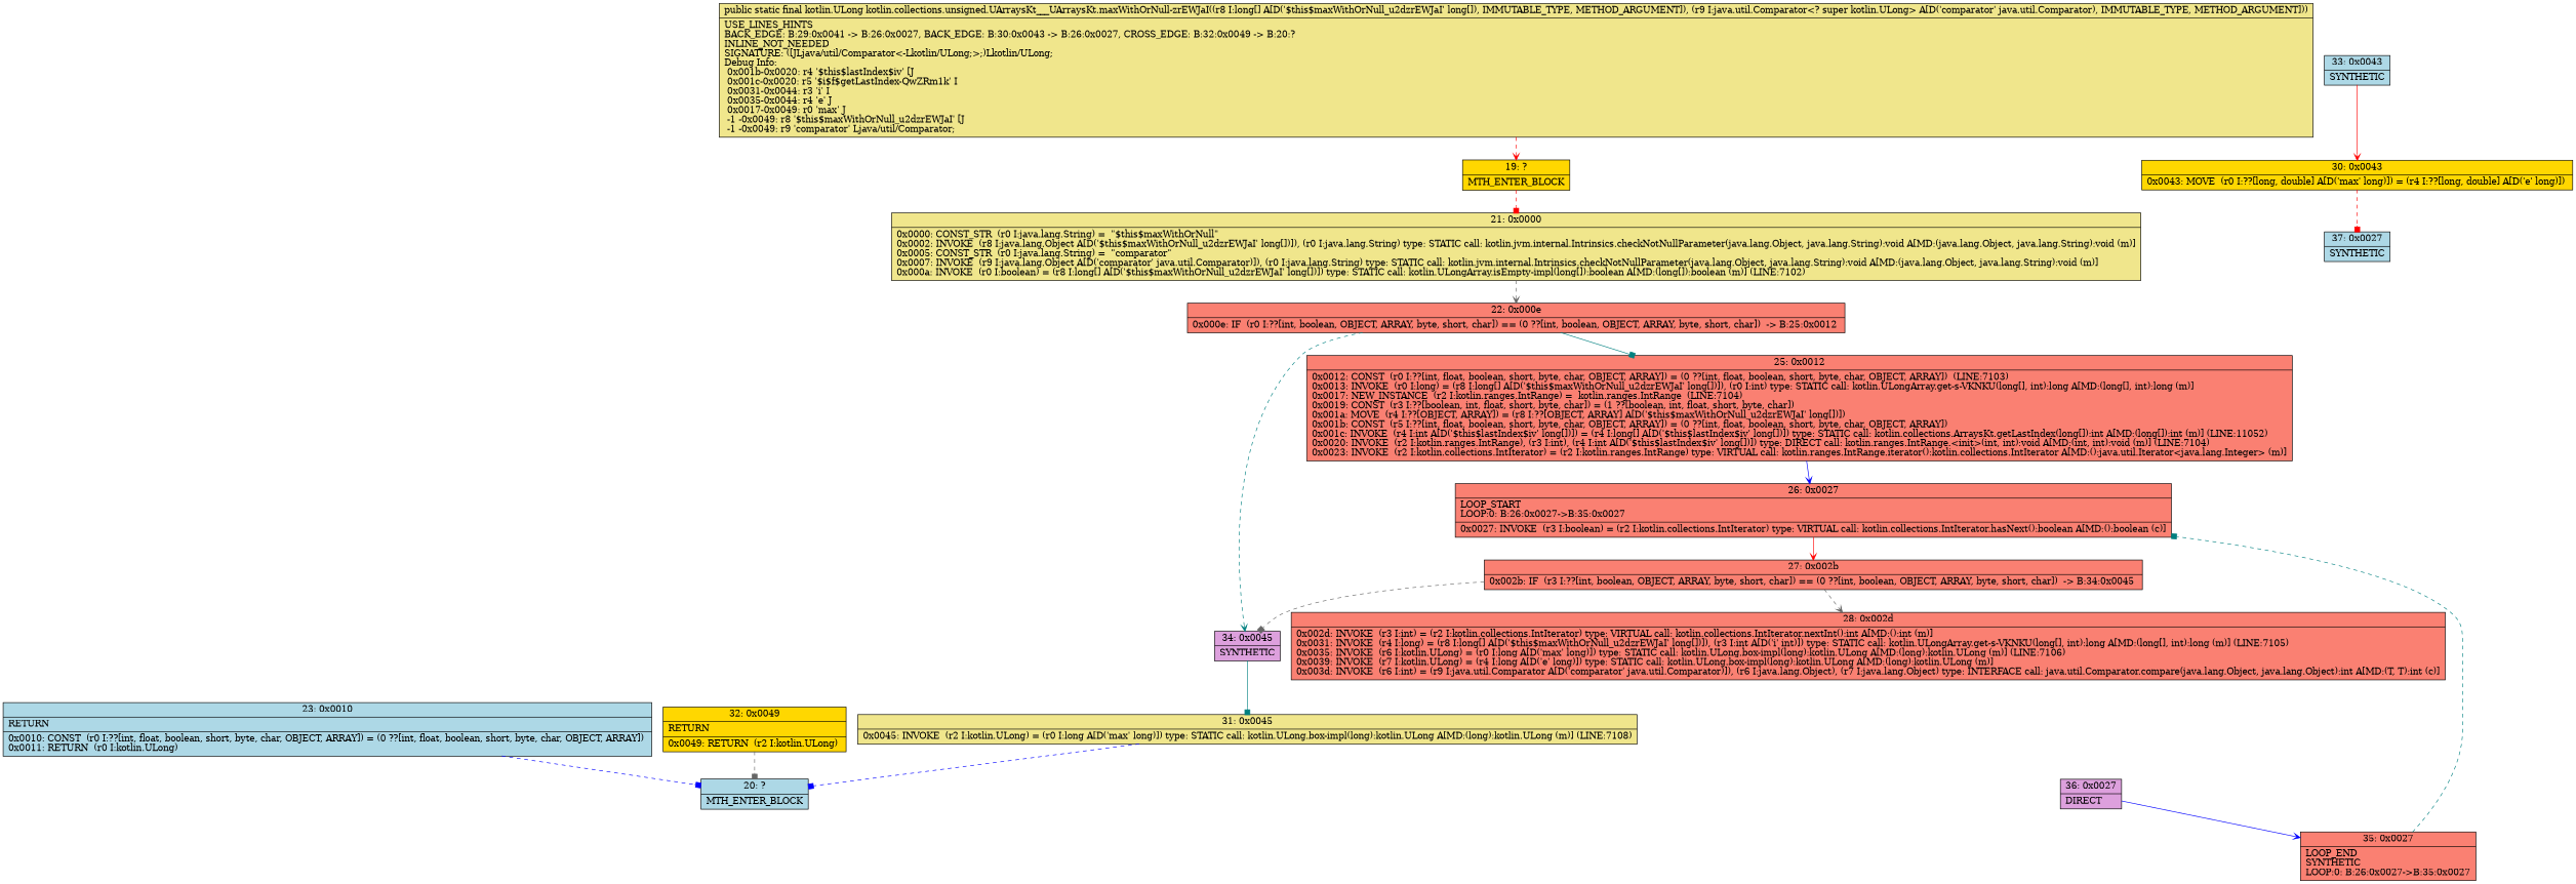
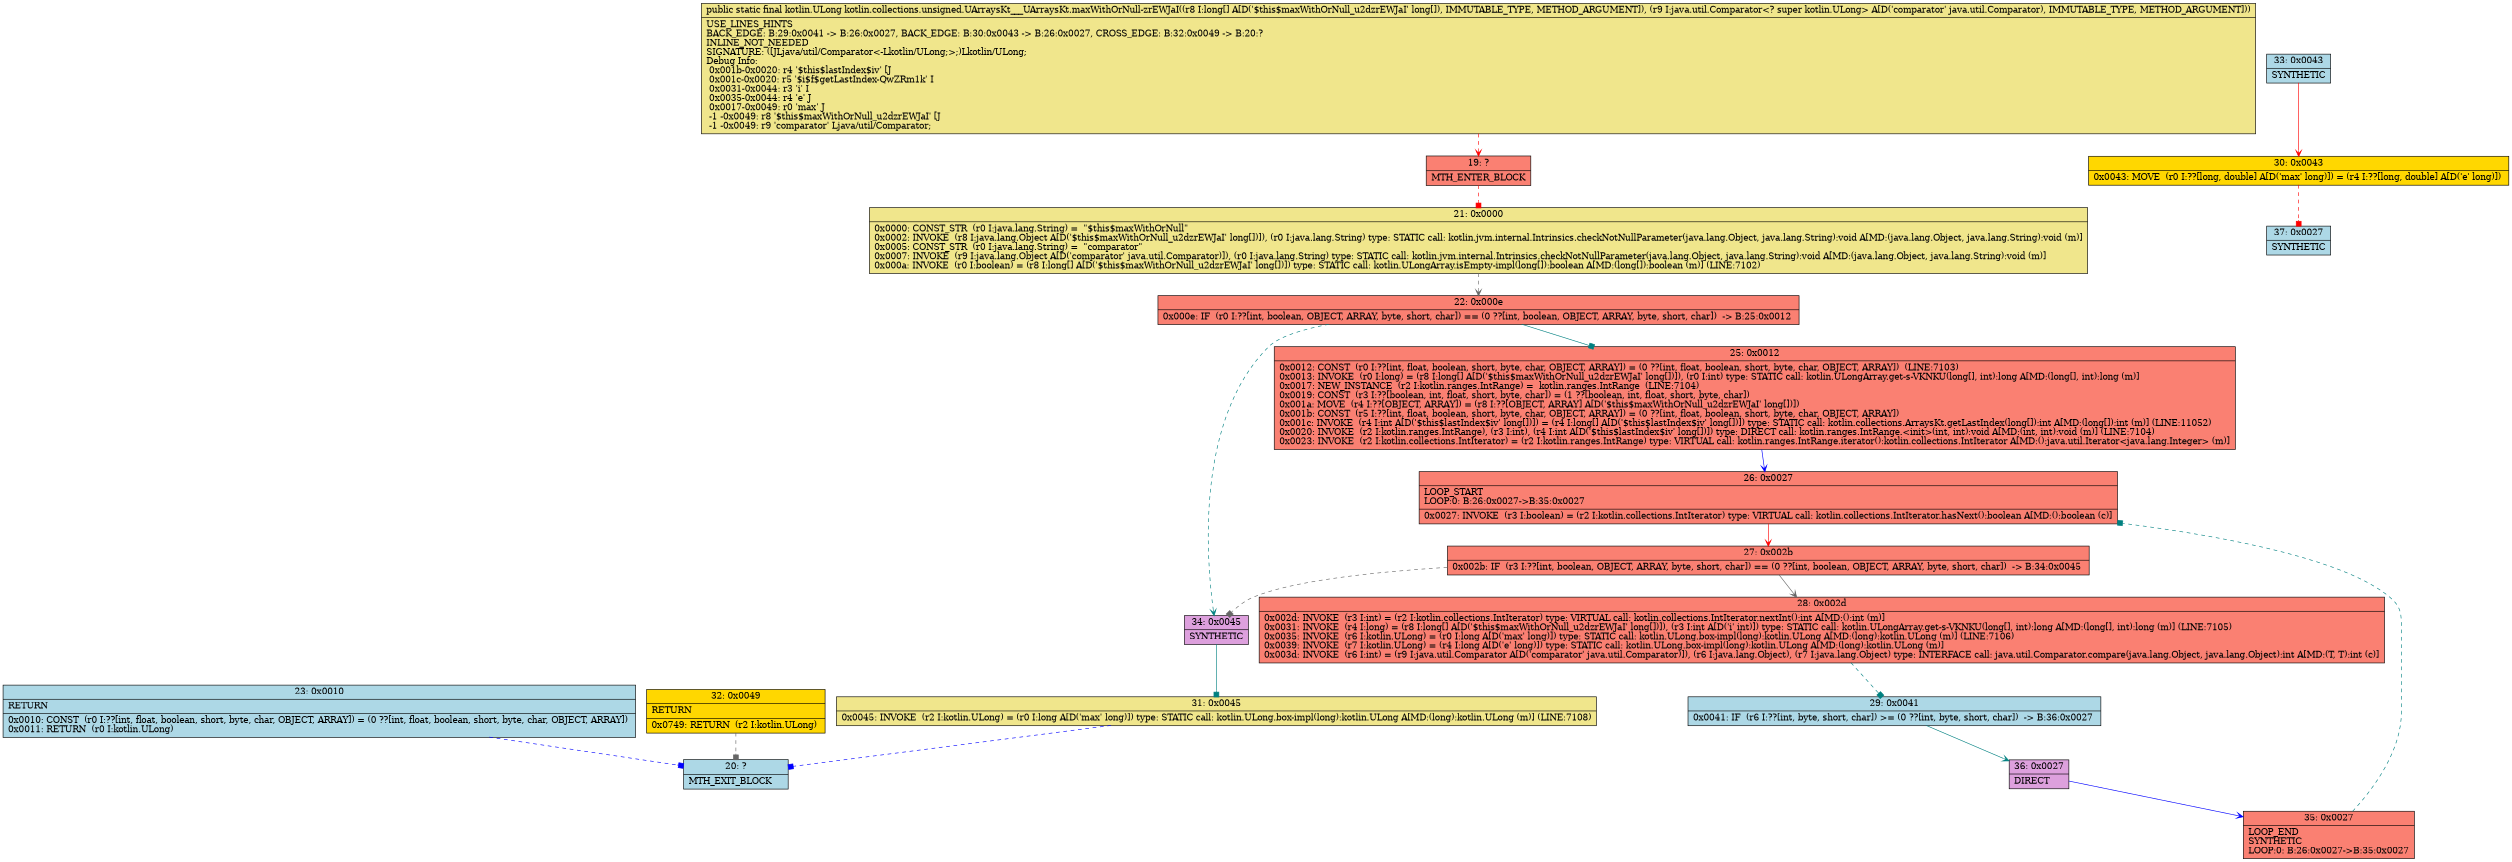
  digraph {
    node [fillcolor=salmon shape=record style=filled]
    edge [arrowhead=box color=teal style=dashed]
-   n1 [fillcolor=gold label="{19\:\ ?|MTH_ENTER_BLOCK\l}"]
+   n1 [label="{19\:\ ?|MTH_ENTER_BLOCK\l}"]
    n2 [fillcolor=khaki label="{21\:\ 0x0000|0x0000: CONST_STR  (r0 I:java.lang.String) =  \"$this$maxWithOrNull\" \l0x0002: INVOKE  (r8 I:java.lang.Object A[D('$this$maxWithOrNull_u2dzrEWJaI' long[])]), (r0 I:java.lang.String) type: STATIC call: kotlin.jvm.internal.Intrinsics.checkNotNullParameter(java.lang.Object, java.lang.String):void A[MD:(java.lang.Object, java.lang.String):void (m)]\l0x0005: CONST_STR  (r0 I:java.lang.String) =  \"comparator\" \l0x0007: INVOKE  (r9 I:java.lang.Object A[D('comparator' java.util.Comparator)]), (r0 I:java.lang.String) type: STATIC call: kotlin.jvm.internal.Intrinsics.checkNotNullParameter(java.lang.Object, java.lang.String):void A[MD:(java.lang.Object, java.lang.String):void (m)]\l0x000a: INVOKE  (r0 I:boolean) = (r8 I:long[] A[D('$this$maxWithOrNull_u2dzrEWJaI' long[])]) type: STATIC call: kotlin.ULongArray.isEmpty\-impl(long[]):boolean A[MD:(long[]):boolean (m)] (LINE:7102)\l}"]
    n3 [label="{22\:\ 0x000e|0x000e: IF  (r0 I:??[int, boolean, OBJECT, ARRAY, byte, short, char]) == (0 ??[int, boolean, OBJECT, ARRAY, byte, short, char])  \-\> B:25:0x0012 \l}"]
    n4 [label="{25\:\ 0x0012|0x0012: CONST  (r0 I:??[int, float, boolean, short, byte, char, OBJECT, ARRAY]) = (0 ??[int, float, boolean, short, byte, char, OBJECT, ARRAY])  (LINE:7103)\l0x0013: INVOKE  (r0 I:long) = (r8 I:long[] A[D('$this$maxWithOrNull_u2dzrEWJaI' long[])]), (r0 I:int) type: STATIC call: kotlin.ULongArray.get\-s\-VKNKU(long[], int):long A[MD:(long[], int):long (m)]\l0x0017: NEW_INSTANCE  (r2 I:kotlin.ranges.IntRange) =  kotlin.ranges.IntRange  (LINE:7104)\l0x0019: CONST  (r3 I:??[boolean, int, float, short, byte, char]) = (1 ??[boolean, int, float, short, byte, char]) \l0x001a: MOVE  (r4 I:??[OBJECT, ARRAY]) = (r8 I:??[OBJECT, ARRAY] A[D('$this$maxWithOrNull_u2dzrEWJaI' long[])]) \l0x001b: CONST  (r5 I:??[int, float, boolean, short, byte, char, OBJECT, ARRAY]) = (0 ??[int, float, boolean, short, byte, char, OBJECT, ARRAY]) \l0x001c: INVOKE  (r4 I:int A[D('$this$lastIndex$iv' long[])]) = (r4 I:long[] A[D('$this$lastIndex$iv' long[])]) type: STATIC call: kotlin.collections.ArraysKt.getLastIndex(long[]):int A[MD:(long[]):int (m)] (LINE:11052)\l0x0020: INVOKE  (r2 I:kotlin.ranges.IntRange), (r3 I:int), (r4 I:int A[D('$this$lastIndex$iv' long[])]) type: DIRECT call: kotlin.ranges.IntRange.\<init\>(int, int):void A[MD:(int, int):void (m)] (LINE:7104)\l0x0023: INVOKE  (r2 I:kotlin.collections.IntIterator) = (r2 I:kotlin.ranges.IntRange) type: VIRTUAL call: kotlin.ranges.IntRange.iterator():kotlin.collections.IntIterator A[MD:():java.util.Iterator\<java.lang.Integer\> (m)]\l}"]
    n5 [fillcolor=plum label="{34\:\ 0x0045|SYNTHETIC\l}"]
    n6 [fillcolor=lightblue label="{23\:\ 0x0010|RETURN\l|0x0010: CONST  (r0 I:??[int, float, boolean, short, byte, char, OBJECT, ARRAY]) = (0 ??[int, float, boolean, short, byte, char, OBJECT, ARRAY]) \l0x0011: RETURN  (r0 I:kotlin.ULong) \l}"]
-   n7 [fillcolor=lightblue label="{20\:\ ?|MTH_ENTER_BLOCK\l}"]
+   n7 [fillcolor=lightblue label="{20\:\ ?|MTH_EXIT_BLOCK\l}"]
    n8 [label="{26\:\ 0x0027|LOOP_START\lLOOP:0: B:26:0x0027\-\>B:35:0x0027\l|0x0027: INVOKE  (r3 I:boolean) = (r2 I:kotlin.collections.IntIterator) type: VIRTUAL call: kotlin.collections.IntIterator.hasNext():boolean A[MD:():boolean (c)]\l}"]
    n9 [label="{27\:\ 0x002b|0x002b: IF  (r3 I:??[int, boolean, OBJECT, ARRAY, byte, short, char]) == (0 ??[int, boolean, OBJECT, ARRAY, byte, short, char])  \-\> B:34:0x0045 \l}"]
    n10 [label="{28\:\ 0x002d|0x002d: INVOKE  (r3 I:int) = (r2 I:kotlin.collections.IntIterator) type: VIRTUAL call: kotlin.collections.IntIterator.nextInt():int A[MD:():int (m)]\l0x0031: INVOKE  (r4 I:long) = (r8 I:long[] A[D('$this$maxWithOrNull_u2dzrEWJaI' long[])]), (r3 I:int A[D('i' int)]) type: STATIC call: kotlin.ULongArray.get\-s\-VKNKU(long[], int):long A[MD:(long[], int):long (m)] (LINE:7105)\l0x0035: INVOKE  (r6 I:kotlin.ULong) = (r0 I:long A[D('max' long)]) type: STATIC call: kotlin.ULong.box\-impl(long):kotlin.ULong A[MD:(long):kotlin.ULong (m)] (LINE:7106)\l0x0039: INVOKE  (r7 I:kotlin.ULong) = (r4 I:long A[D('e' long)]) type: STATIC call: kotlin.ULong.box\-impl(long):kotlin.ULong A[MD:(long):kotlin.ULong (m)]\l0x003d: INVOKE  (r6 I:int) = (r9 I:java.util.Comparator A[D('comparator' java.util.Comparator)]), (r6 I:java.lang.Object), (r7 I:java.lang.Object) type: INTERFACE call: java.util.Comparator.compare(java.lang.Object, java.lang.Object):int A[MD:(T, T):int (c)]\l}"]
+   n11 [fillcolor=lightblue label="{29\:\ 0x0041|0x0041: IF  (r6 I:??[int, byte, short, char]) \>= (0 ??[int, byte, short, char])  \-\> B:36:0x0027 \l}"]
    n12 [fillcolor=khaki label="{31\:\ 0x0045|0x0045: INVOKE  (r2 I:kotlin.ULong) = (r0 I:long A[D('max' long)]) type: STATIC call: kotlin.ULong.box\-impl(long):kotlin.ULong A[MD:(long):kotlin.ULong (m)] (LINE:7108)\l}"]
    n13 [fillcolor=plum label="{36\:\ 0x0027|DIRECT\l}"]
    n14 [fillcolor=lightblue label="{33\:\ 0x0043|SYNTHETIC\l}"]
    n15 [fillcolor=gold label="{30\:\ 0x0043|0x0043: MOVE  (r0 I:??[long, double] A[D('max' long)]) = (r4 I:??[long, double] A[D('e' long)]) \l}"]
    n16 [label="{35\:\ 0x0027|LOOP_END\lSYNTHETIC\lLOOP:0: B:26:0x0027\-\>B:35:0x0027\l}"]
    n17 [fillcolor=lightblue label="{37\:\ 0x0027|SYNTHETIC\l}"]
-   n18 [fillcolor=gold label="{32\:\ 0x0049|RETURN\l|0x0049: RETURN  (r2 I:kotlin.ULong) \l}"]
+   n18 [fillcolor=gold label="{32\:\ 0x0049|RETURN\l|0x0749: RETURN  (r2 I:kotlin.ULong) \l}"]
    n19 [fillcolor=khaki label="{public static final kotlin.ULong kotlin.collections.unsigned.UArraysKt___UArraysKt.maxWithOrNull\-zrEWJaI((r8 I:long[] A[D('$this$maxWithOrNull_u2dzrEWJaI' long[]), IMMUTABLE_TYPE, METHOD_ARGUMENT]), (r9 I:java.util.Comparator\<? super kotlin.ULong\> A[D('comparator' java.util.Comparator), IMMUTABLE_TYPE, METHOD_ARGUMENT]))  | USE_LINES_HINTS\lBACK_EDGE: B:29:0x0041 \-\> B:26:0x0027, BACK_EDGE: B:30:0x0043 \-\> B:26:0x0027, CROSS_EDGE: B:32:0x0049 \-\> B:20:?\lINLINE_NOT_NEEDED\lSIGNATURE: ([JLjava\/util\/Comparator\<\-Lkotlin\/ULong;\>;)Lkotlin\/ULong;\lDebug Info:\l  0x001b\-0x0020: r4 '$this$lastIndex$iv' [J\l  0x001c\-0x0020: r5 '$i$f$getLastIndex\-QwZRm1k' I\l  0x0031\-0x0044: r3 'i' I\l  0x0035\-0x0044: r4 'e' J\l  0x0017\-0x0049: r0 'max' J\l  \-1 \-0x0049: r8 '$this$maxWithOrNull_u2dzrEWJaI' [J\l  \-1 \-0x0049: r9 'comparator' Ljava\/util\/Comparator;\l}"]
    n1 -> n2 [color=red]
    n2 -> n3 [arrowhead=vee color=gray40]
    n3 -> n4 [style=solid]
    n3 -> n5 [arrowhead=vee]
    n4 -> n8 [arrowhead=vee color=blue style=solid]
    n5 -> n12 [style=solid]
    n6 -> n7 [color=blue]
    n8 -> n9 [arrowhead=vee color=red style=solid]
    n9 -> n5 [color=gray40]
-   n9 -> n10 [arrowhead=vee color=gray40]
+   n9 -> n10 [arrowhead=vee color=gray40 style=solid]
+   n10 -> n11
+   n11 -> n13 [arrowhead=vee style=solid]
    n12 -> n7 [color=blue]
    n13 -> n16 [arrowhead=vee color=blue style=solid]
    n14 -> n15 [arrowhead=vee color=red style=solid]
    n15 -> n17 [color=red]
    n16 -> n8
    n18 -> n7 [color=gray40]
    n19 -> n1 [arrowhead=vee color=red]
  }
